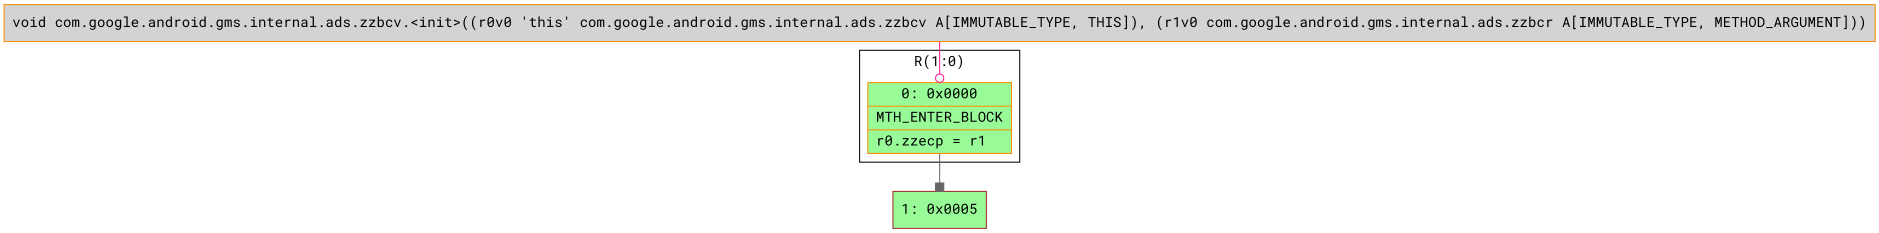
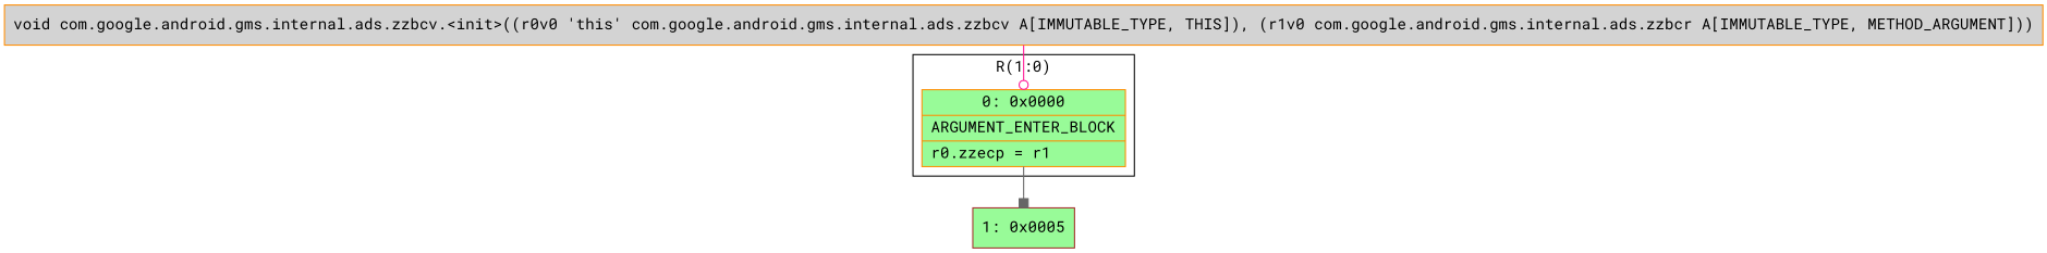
  digraph {
    fontname="Roboto Mono"
    node [color=darkorange shape=record style=filled fillcolor=palegreen fontname="Roboto Mono"]
    edge [fontname="Roboto Mono"]
-   n1 [label="{0\:\ 0x0000|MTH_ENTER_BLOCK\l|r0.zzecp = r1\l}"]
+   n1 [label="{0\:\ 0x0000|ARGUMENT_ENTER_BLOCK\l|r0.zzecp = r1\l}"]
    n2 [color=brown label="{1\:\ 0x0005}"]
    n3 [label="{void com.google.android.gms.internal.ads.zzbcv.\<init\>((r0v0 'this' com.google.android.gms.internal.ads.zzbcv A[IMMUTABLE_TYPE, THIS]), (r1v0 com.google.android.gms.internal.ads.zzbcr A[IMMUTABLE_TYPE, METHOD_ARGUMENT])) }" fillcolor=lightgrey]
    subgraph cluster_1 {
      label="R(1:0)"
      n1
    }
    n1 -> n2 [color=gray40 arrowhead=box]
    n3 -> n1 [color=deeppink arrowhead=odot]
  }
